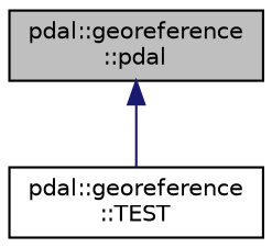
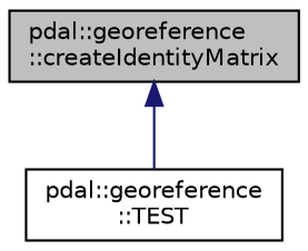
  digraph {
    rankdir=TB
    node [color=black fontname=Helvetica fontsize=10 shape=record style=filled]
-   n1 [fillcolor=grey75 fontcolor=black height=0.2 label="pdal::georeference\l::pdal" width=0.4]
+   n1 [fillcolor=grey75 fontcolor=black height=0.2 label="pdal::georeference\l::createIdentityMatrix" width=0.4]
    n2 [fillcolor=white height=0.2 label="pdal::georeference\l::TEST" width=0.4]
    n1 -> n2 [color=midnightblue dir=back fontname=Helvetica fontsize=10 labelfontname=Helvetica labelfontsize=10 style=solid]
  }
